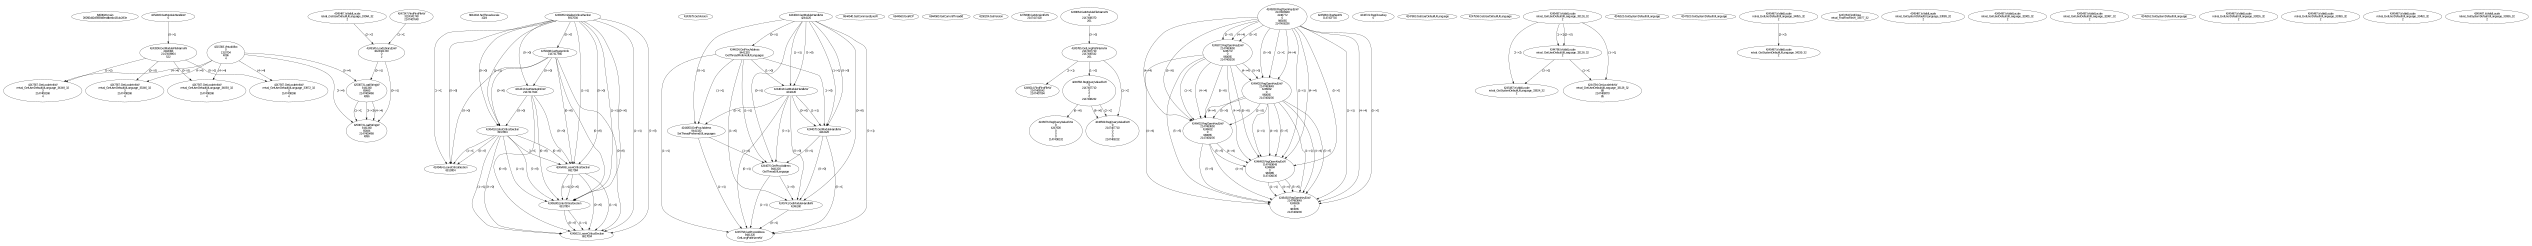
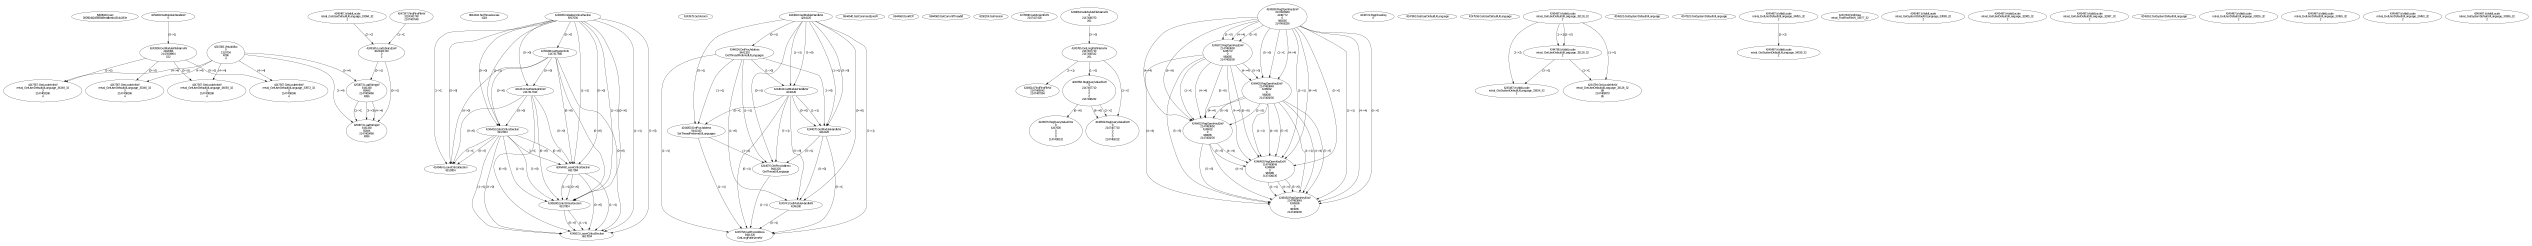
  digraph {
    fontname="Liberation Sans"
    node [fontname="Liberation Sans"]
    edge [fontname="Liberation Sans"]
    n1 [label="6450628.main\n00050d42d5ff38d9eddbedc431dc283e"]
    n2 [label="4254480.GetModuleHandleW\n0"]
    n3 [label="4243306.GetModuleFileNameW\n4194304\n2147408904\n522"]
    n4 [label="4247567.GetLocaleInfoW\nretval_GetUserDefaultUILanguage_34093_32\n3\n2147408268\n4"]
    n5 [label="4247567.GetLocaleInfoW\nretval_GetUserDefaultUILanguage_34349_32\n3\n2147408268\n4"]
    n6 [label="4247567.GetLocaleInfoW\nretval_GetUserDefaultUILanguage_33346_32\n3\n2147408268\n4"]
    n7 [label="4247567.GetLocaleInfoW\nretval_GetUserDefaultUILanguage_33972_32\n3\n2147408268\n4"]
    n8 [label="6844434.SetThreadLocale\n1024"]
    n9 [label="4243965.InitializeCriticalSection\n6917004"]
    n10 [label="4250188.GetSystemInfo\n2147417660"]
    n11 [label="4214413.GetStartupInfoW\n2147417624"]
    n12 [label="4245418.EnterCriticalSection\n6917004"]
    n13 [label="4245454.LeaveCriticalSection\n6913004"]
    n14 [label="4245469.LeaveCriticalSection\n6917004"]
    n15 [label="4245580.EnterCriticalSection\n6917004"]
    n16 [label="4245621.LeaveCriticalSection\n6917004"]
    n17 [label="4243979.GetVersion\n"]
    n18 [label="4244018.GetModuleHandleW\n4244120"]
    n19 [label="4244024.GetProcAddress\n9441320\nGetThreadPreferredUILanguages"]
    n20 [label="4244044.GetModuleHandleW\n4244120"]
    n21 [label="4244050.GetProcAddress\n9441320\nSetThreadPreferredUILanguages"]
    n22 [label="4244070.GetModuleHandleW\n4244120"]
    n23 [label="4244076.GetProcAddress\n9441320\nGetThreadUILanguage"]
    n24 [label="4245741.GetModuleHandleW\n4246160"]
    n25 [label="4245758.GetProcAddress\n9441320\nGetLongPathNameW"]
    n26 [label="6844540.GetCommandLineW\n"]
    n27 [label="6844560.GetACP\n"]
    n28 [label="6844580.GetCurrentThreadId\n"]
    n29 [label="4250204.GetVersion\n"]
    n30 [label="4276690.GetVersionExW\n2147417420"]
    n31 [label="4248064.GetModuleFileNameW\n0\n2147408370\n261"]
    n32 [label="4245785.GetLongPathNameW\n2147407710\n2147406542\n261"]
    n33 [label="4246014.FindFirstFileW\n2147406542\n2147407064"]
    n34 [label="4246556.RegQueryValueExW\n0\n2147407710\n0\n0\n0\n2147408232"]
    n35 [label="4246599.RegQueryValueExW\n0\n2147407710\n0\n0\n0\n2147408232"]
    n36 [label="4215383.VirtualAlloc\n0\n1310704\n4096\n4"]
    n37 [label="4250073.LoadStringW\n9441340\n65485\n2147409468\n4096"]
    n38 [label="4250073.LoadStringW\n9441340\n65484\n2147409468\n4096"]
    n39 [label="4246338.RegOpenKeyExW\n2147483649\n4246772\n0\n983065\n2147408236"]
    n40 [label="4246372.RegOpenKeyExW\n2147483650\n4246772\n0\n983065\n2147408236"]
    n41 [label="4246402.RegOpenKeyExW\n2147483649\n4246832\n0\n983065\n2147408236"]
    n42 [label="4246432.RegOpenKeyExW\n2147483650\n4246832\n0\n983065\n2147408236"]
    n43 [label="4246462.RegOpenKeyExW\n2147483649\n4246884\n0\n983065\n2147408236"]
    n44 [label="4246492.RegOpenKeyExW\n2147483649\n4246936\n0\n983065\n2147408236"]
    n45 [label="4246676.RegQueryValueExW\n0\n4247000\n0\n0\n0\n2147408232"]
-   n46 [label="4245683.CharNextW\n2147407716"]
    n47 [label="4246722.RegCloseKey\n0"]
    n48 [label="4247883.GetUserDefaultUILanguage\n"]
    n49 [label="4247558.GetUserDefaultUILanguage\n"]
    n50 [label="4247247.FindFirstFileW\n3224341740\n2147407640"]
    n51 [label="4248145.LoadLibraryExW\n3224341740\n0\n2"]
    n52 [label="4245487.IsValidLocale\nretval_GetUserDefaultUILanguage_33128_32\n2"]
    n53 [label="4244766.IsValidLocale\nretval_GetUserDefaultUILanguage_33128_32\n2"]
    n54 [label="4245487.IsValidLocale\nretval_GetSystemDefaultUILanguage_33624_32\n2"]
    n55 [label="4244794.GetLocaleInfoW\nretval_GetUserDefaultUILanguage_33128_32\n89\n2147408070\n85"]
    n56 [label="4245525.GetSystemDefaultUILanguage\n"]
    n57 [label="4247923.GetSystemDefaultUILanguage\n"]
    n58 [label="4245487.IsValidLocale\nretval_GetUserDefaultUILanguage_34055_32\n2"]
    n59 [label="4245487.IsValidLocale\nretval_GetSystemDefaultUILanguage_34339_32\n2"]
    n60 [label="4245487.IsValidLocale\nretval_GetUserDefaultUILanguage_33064_32\n2"]
    n61 [label="4247263.FindClose\nretval_FindFirstFileW_33977_32"]
    n62 [label="4245487.IsValidLocale\nretval_GetSystemDefaultUILanguage_33089_32\n2"]
    n63 [label="4245487.IsValidLocale\nretval_GetUserDefaultUILanguage_32900_32\n2"]
    n64 [label="4245487.IsValidLocale\nretval_GetUserDefaultUILanguage_32987_32\n2"]
    n65 [label="4245552.GetSystemDefaultUILanguage\n"]
    n66 [label="4245487.IsValidLocale\nretval_GetUserDefaultUILanguage_33026_32\n2"]
    n67 [label="4245487.IsValidLocale\nretval_GetUserDefaultUILanguage_33399_32\n2"]
    n68 [label="4245487.IsValidLocale\nretval_GetUserDefaultUILanguage_33450_32\n2"]
    n69 [label="4245487.IsValidLocale\nretval_GetSystemDefaultUILanguage_33936_32\n2"]
    n2 -> n3 [label="(0-->1)"]
    n3 -> n4 [label="(0-->2)"]
    n3 -> n5 [label="(0-->2)"]
    n3 -> n6 [label="(0-->2)"]
    n3 -> n7 [label="(0-->2)"]
    n9 -> n10 [label="(0-->0)"]
    n9 -> n11 [label="(0-->0)"]
    n9 -> n12 [label="(1-->1)"]
    n9 -> n12 [label="(0-->0)"]
    n9 -> n13 [label="(1-->1)"]
    n9 -> n13 [label="(0-->0)"]
    n9 -> n14 [label="(1-->1)"]
    n9 -> n14 [label="(0-->0)"]
    n9 -> n15 [label="(1-->1)"]
    n9 -> n15 [label="(0-->0)"]
    n9 -> n16 [label="(1-->1)"]
    n9 -> n16 [label="(0-->0)"]
    n10 -> n11 [label="(0-->0)"]
    n10 -> n12 [label="(0-->0)"]
    n10 -> n13 [label="(0-->0)"]
    n10 -> n14 [label="(0-->0)"]
    n10 -> n15 [label="(0-->0)"]
    n10 -> n16 [label="(0-->0)"]
    n11 -> n12 [label="(0-->0)"]
+   n11 -> n13 [label="(0-->0)"]
    n11 -> n14 [label="(0-->0)"]
    n11 -> n15 [label="(0-->0)"]
    n11 -> n16 [label="(0-->0)"]
    n12 -> n13 [label="(1-->1)"]
    n12 -> n13 [label="(0-->0)"]
    n12 -> n14 [label="(1-->1)"]
    n12 -> n14 [label="(0-->0)"]
    n12 -> n15 [label="(1-->1)"]
    n12 -> n15 [label="(0-->0)"]
    n12 -> n16 [label="(1-->1)"]
    n12 -> n16 [label="(0-->0)"]
    n14 -> n15 [label="(1-->1)"]
    n14 -> n15 [label="(0-->0)"]
    n14 -> n16 [label="(1-->1)"]
    n14 -> n16 [label="(0-->0)"]
    n15 -> n16 [label="(1-->1)"]
    n15 -> n16 [label="(0-->0)"]
    n18 -> n19 [label="(0-->1)"]
    n18 -> n20 [label="(1-->1)"]
    n18 -> n20 [label="(0-->0)"]
    n18 -> n21 [label="(0-->1)"]
    n18 -> n22 [label="(1-->1)"]
    n18 -> n22 [label="(0-->0)"]
    n18 -> n23 [label="(0-->1)"]
    n18 -> n24 [label="(0-->0)"]
    n18 -> n25 [label="(0-->1)"]
    n19 -> n20 [label="(1-->0)"]
    n19 -> n21 [label="(1-->1)"]
    n19 -> n22 [label="(1-->0)"]
    n19 -> n23 [label="(1-->1)"]
    n19 -> n24 [label="(1-->0)"]
    n19 -> n25 [label="(1-->1)"]
    n20 -> n21 [label="(0-->1)"]
    n20 -> n22 [label="(1-->1)"]
    n20 -> n22 [label="(0-->0)"]
    n20 -> n23 [label="(0-->1)"]
    n20 -> n24 [label="(0-->0)"]
    n20 -> n25 [label="(0-->1)"]
    n21 -> n23 [label="(1-->1)"]
    n21 -> n25 [label="(1-->1)"]
    n22 -> n23 [label="(0-->1)"]
    n22 -> n24 [label="(0-->0)"]
    n22 -> n25 [label="(0-->1)"]
-   n23 -> n24 [label="(1-->0)"]
    n23 -> n25 [label="(1-->1)"]
    n24 -> n25 [label="(0-->1)"]
    n31 -> n32 [label="(3-->3)"]
    n32 -> n33 [label="(2-->1)"]
    n32 -> n34 [label="(1-->2)"]
    n32 -> n35 [label="(1-->2)"]
    n34 -> n35 [label="(2-->2)"]
    n34 -> n35 [label="(6-->6)"]
    n34 -> n45 [label="(6-->6)"]
    n36 -> n4 [label="(4-->4)"]
    n36 -> n5 [label="(4-->4)"]
    n36 -> n6 [label="(4-->4)"]
    n36 -> n7 [label="(4-->4)"]
    n36 -> n37 [label="(3-->4)"]
    n36 -> n38 [label="(3-->4)"]
    n37 -> n38 [label="(1-->1)"]
    n37 -> n38 [label="(3-->3)"]
    n37 -> n38 [label="(4-->4)"]
    n39 -> n40 [label="(2-->2)"]
    n39 -> n40 [label="(4-->4)"]
    n39 -> n40 [label="(5-->5)"]
    n39 -> n41 [label="(1-->1)"]
    n39 -> n41 [label="(4-->4)"]
    n39 -> n41 [label="(5-->5)"]
    n39 -> n42 [label="(4-->4)"]
    n39 -> n42 [label="(5-->5)"]
    n39 -> n43 [label="(1-->1)"]
    n39 -> n43 [label="(4-->4)"]
    n39 -> n43 [label="(5-->5)"]
    n39 -> n44 [label="(1-->1)"]
    n39 -> n44 [label="(4-->4)"]
    n39 -> n44 [label="(5-->5)"]
    n40 -> n41 [label="(4-->4)"]
    n40 -> n41 [label="(5-->5)"]
    n40 -> n42 [label="(1-->1)"]
    n40 -> n42 [label="(4-->4)"]
    n40 -> n42 [label="(5-->5)"]
    n40 -> n43 [label="(4-->4)"]
    n40 -> n43 [label="(5-->5)"]
    n40 -> n44 [label="(4-->4)"]
    n40 -> n44 [label="(5-->5)"]
    n41 -> n42 [label="(2-->2)"]
    n41 -> n42 [label="(4-->4)"]
    n41 -> n42 [label="(5-->5)"]
    n41 -> n43 [label="(1-->1)"]
    n41 -> n43 [label="(4-->4)"]
    n41 -> n43 [label="(5-->5)"]
    n41 -> n44 [label="(1-->1)"]
    n41 -> n44 [label="(4-->4)"]
    n41 -> n44 [label="(5-->5)"]
    n42 -> n43 [label="(4-->4)"]
    n42 -> n43 [label="(5-->5)"]
    n42 -> n44 [label="(4-->4)"]
    n42 -> n44 [label="(5-->5)"]
    n43 -> n44 [label="(1-->1)"]
    n43 -> n44 [label="(4-->4)"]
    n43 -> n44 [label="(5-->5)"]
    n50 -> n51 [label="(1-->1)"]
    n51 -> n37 [label="(0-->1)"]
    n51 -> n38 [label="(0-->1)"]
    n52 -> n53 [label="(1-->1)"]
    n52 -> n53 [label="(2-->2)"]
    n52 -> n54 [label="(2-->2)"]
    n52 -> n55 [label="(1-->1)"]
    n53 -> n54 [label="(2-->2)"]
    n53 -> n55 [label="(1-->1)"]
    n58 -> n59 [label="(2-->2)"]
    n60 -> n51 [label="(2-->3)"]
  }
